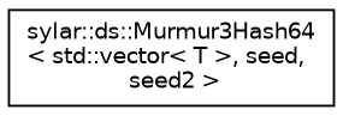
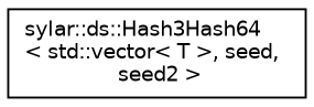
  digraph {
    rankdir=LR
-   n1 [color=black fillcolor=white fontname=Helvetica fontsize=10 height=0.2 label="sylar::ds::Murmur3Hash64\l\< std::vector\< T \>, seed,\l seed2 \>" shape=record style=filled width=0.4]
+   n1 [color=black fillcolor=white fontname=Helvetica fontsize=10 height=0.2 label="sylar::ds::Hash3Hash64\l\< std::vector\< T \>, seed,\l seed2 \>" shape=record style=filled width=0.4]
  }
